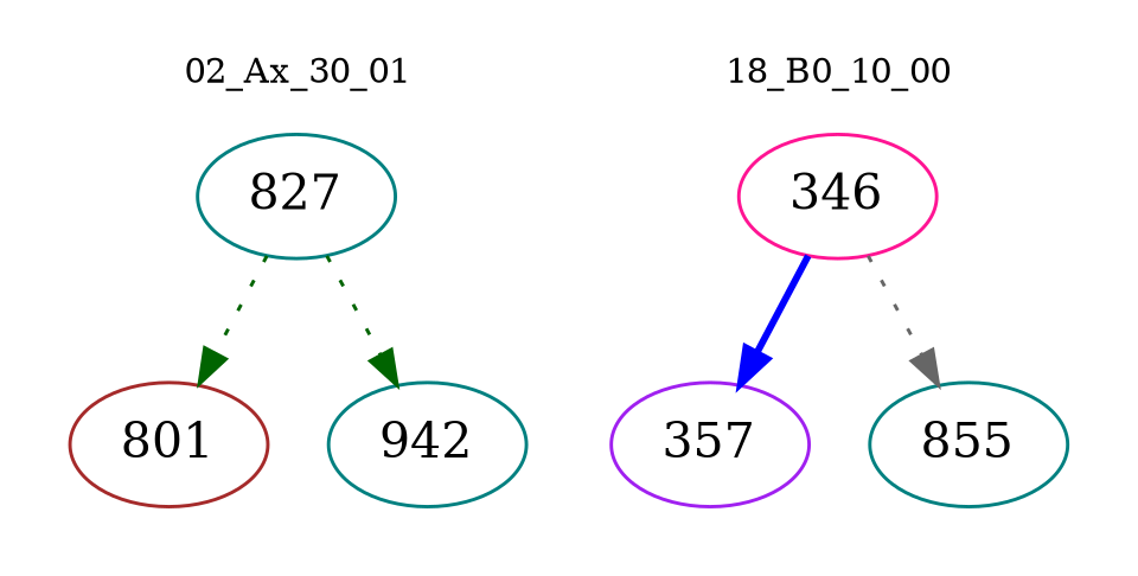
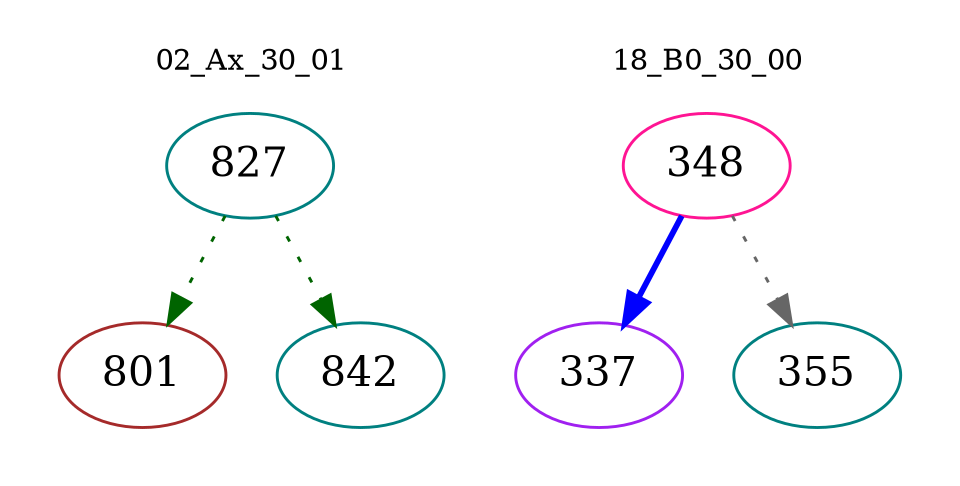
  digraph {
    node [color=teal]
    edge [color=darkgreen style=dotted]
    n1 [label=827]
    n2 [color=brown label=801]
-   n3 [label=942]
-   n4 [color=deeppink label=346]
-   n5 [color=purple label=357]
-   n6 [label=855]
+   n3 [label=842]
+   n4 [color=deeppink label=348]
+   n5 [color=purple label=337]
+   n6 [label=355]
    subgraph cluster_1 {
      color=white
      fontsize=10
      label="02_Ax_30_01"
      n1
      n2
      n3
    }
    subgraph cluster_2 {
      color=white
      fontsize=10
-     label="18_B0_10_00"
+     label="18_B0_30_00"
      n4
      n5
      n6
    }
    n1 -> n2
    n1 -> n3
    n4 -> n5 [color=blue style=bold]
    n4 -> n6 [color=gray40]
  }
